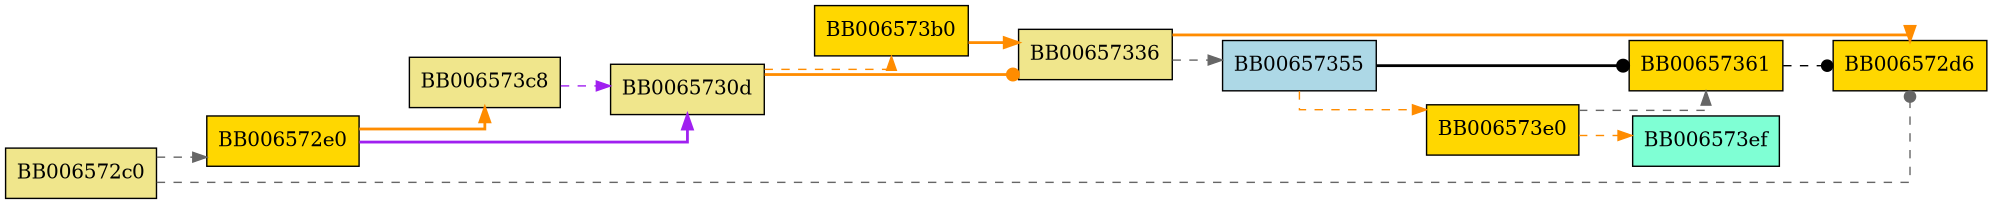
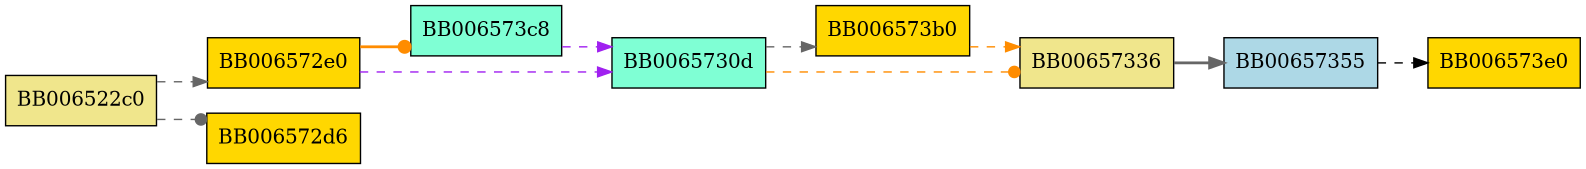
  digraph {
    rankdir=LR
    splines=ortho
    node [fillcolor=gold shape=box style=filled]
    edge [arrowhead=normal color=darkorange style=dashed]
    BB006572e0
-   BB006572c0 [fillcolor=khaki]
+   BB006572c0 [fillcolor=khaki label=BB006522c0]
    BB006572d6
-   BB006573c8 [fillcolor=khaki]
-   BB0065730d [fillcolor=khaki]
+   BB006573c8 [fillcolor=aquamarine]
+   BB0065730d [fillcolor=aquamarine]
    BB006573b0
    n7 [fillcolor=khaki label=BB00657336]
    BB00657355 [fillcolor=lightblue]
    BB006573e0
-   BB00657361
-   BB006573ef [fillcolor=aquamarine]
-   BB006572e0 -> BB006573c8 [style=bold]
-   BB006572e0 -> BB0065730d [color=purple style=bold]
+   BB006572e0 -> BB006573c8 [arrowhead=dot style=bold]
+   BB006572e0 -> BB0065730d [color=purple]
    BB006572c0 -> BB006572e0 [color=gray40]
    BB006572c0 -> BB006572d6 [arrowhead=dot color=gray40]
    BB006573c8 -> BB0065730d [color=purple]
-   BB0065730d -> BB006573b0
-   BB0065730d -> n7 [arrowhead=dot style=bold]
-   BB006573b0 -> n7 [style=bold]
-   n7 -> BB006572d6 [style=bold]
-   n7 -> BB00657355 [color=gray40]
-   BB00657355 -> BB006573e0
-   BB00657355 -> BB00657361 [arrowhead=dot color=black style=bold]
-   BB006573e0 -> BB00657361 [color=gray40]
-   BB006573e0 -> BB006573ef
-   BB00657361 -> BB006572d6 [arrowhead=dot color=black]
+   BB0065730d -> BB006573b0 [color=gray40]
+   BB0065730d -> n7 [arrowhead=dot]
+   BB006573b0 -> n7
+   n7 -> BB00657355 [color=gray40 style=bold]
+   BB00657355 -> BB006573e0 [color=black]
  }
